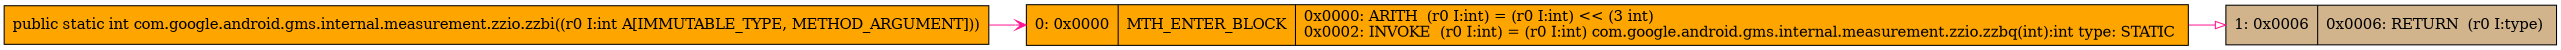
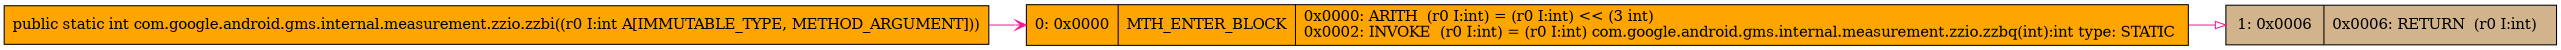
  digraph {
    rankdir=LR
    node [shape=record style=filled fillcolor=orange]
    edge [color=deeppink]
    n1 [label="{0\:\ 0x0000|MTH_ENTER_BLOCK\l|0x0000: ARITH  (r0 I:int) = (r0 I:int) \<\< (3 int) \l0x0002: INVOKE  (r0 I:int) = (r0 I:int) com.google.android.gms.internal.measurement.zzio.zzbq(int):int type: STATIC \l}"]
-   n2 [label="{1\:\ 0x0006|0x0006: RETURN  (r0 I:type) \l}" fillcolor=tan]
+   n2 [label="{1\:\ 0x0006|0x0006: RETURN  (r0 I:int) \l}" fillcolor=tan]
    n3 [label="{public static int com.google.android.gms.internal.measurement.zzio.zzbi((r0 I:int A[IMMUTABLE_TYPE, METHOD_ARGUMENT])) }"]
    n1 -> n2 [arrowhead=onormal]
    n3 -> n1 [arrowhead=vee]
  }
